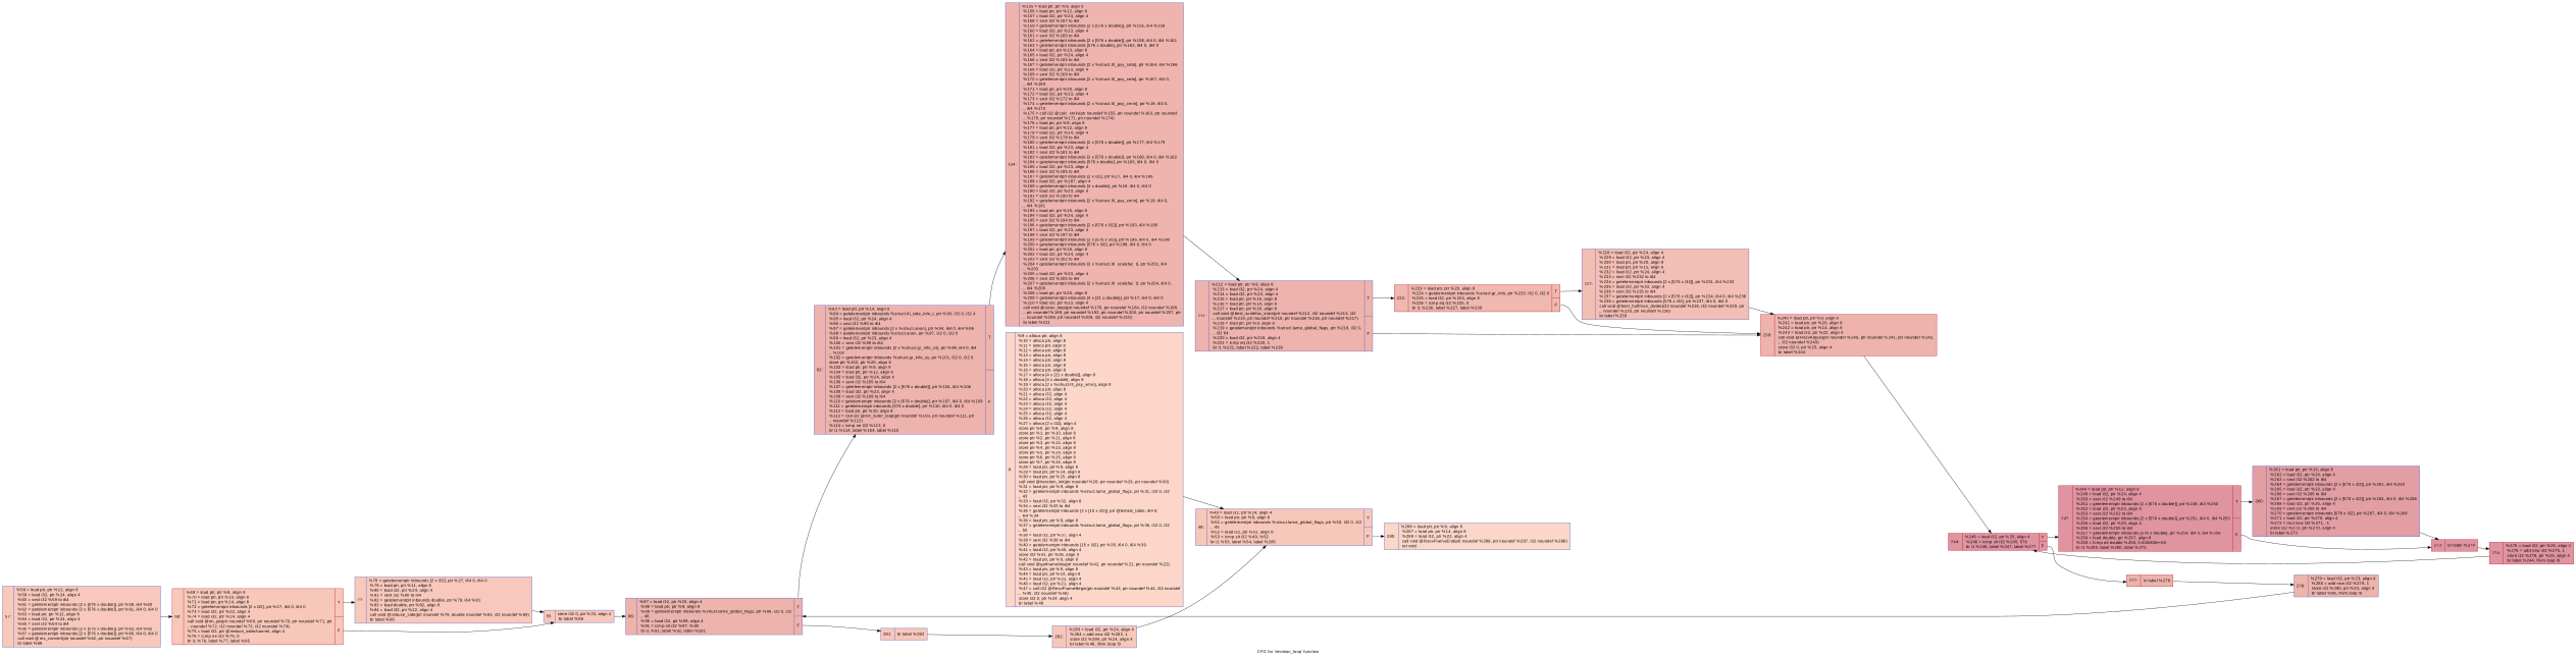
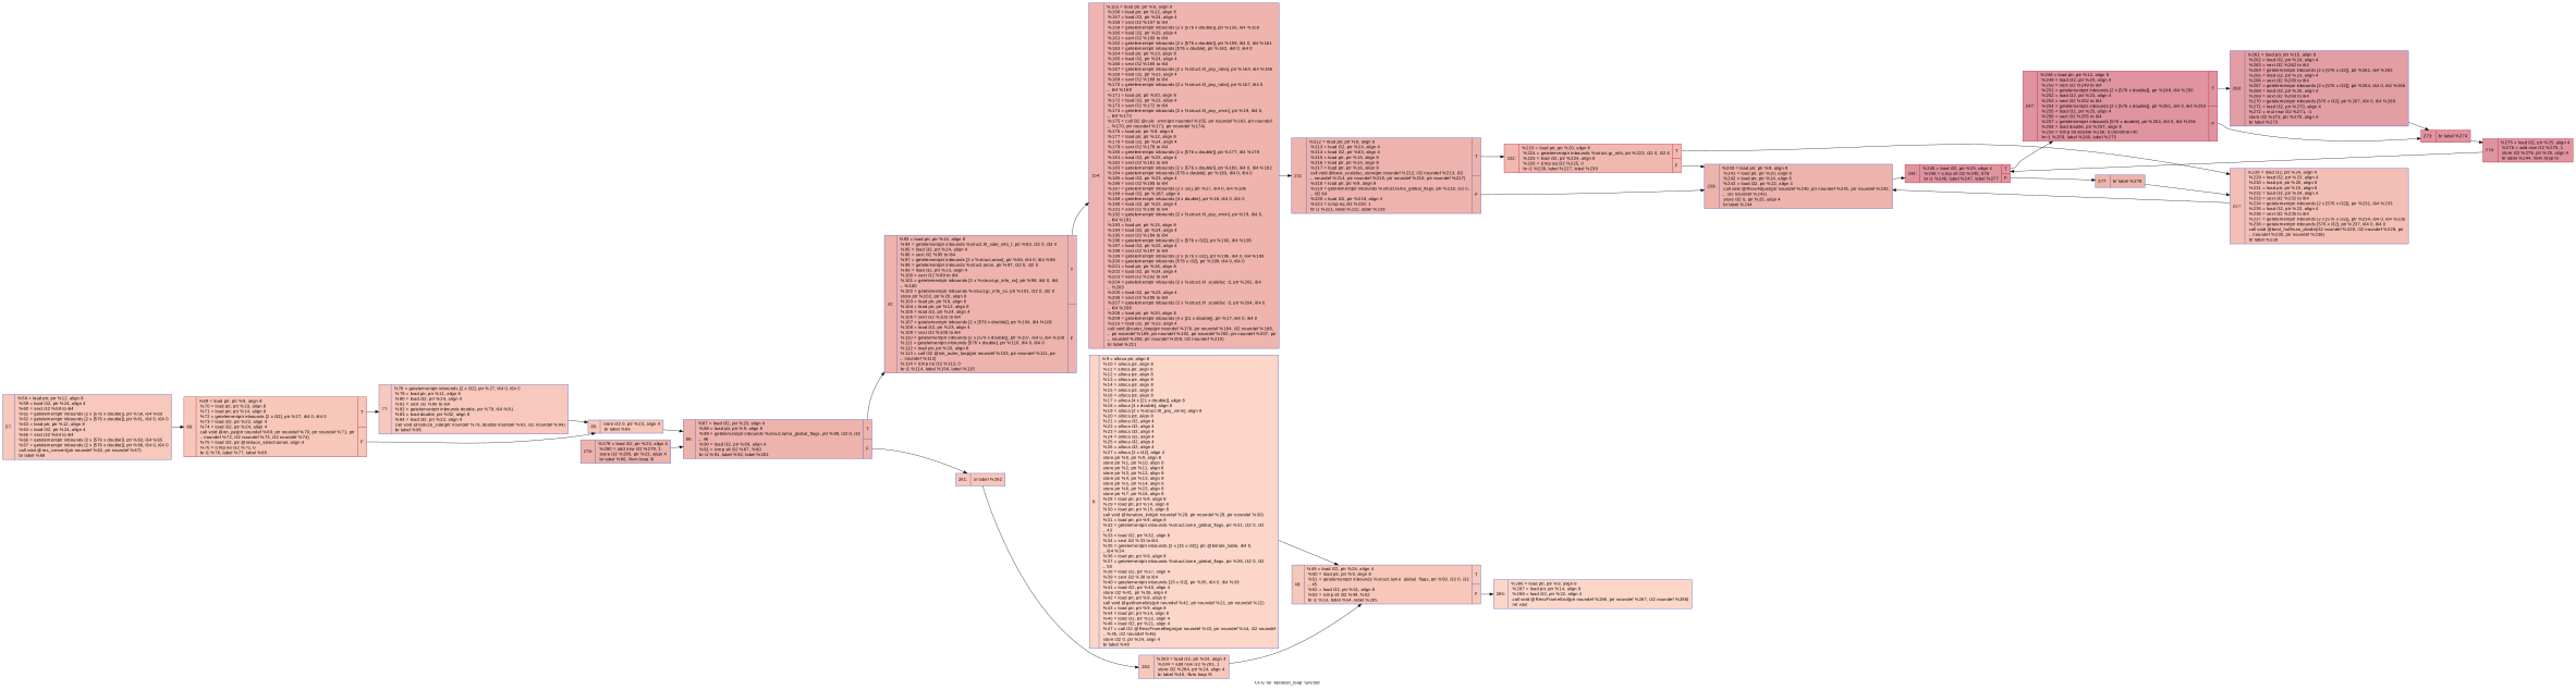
  digraph {
    fontname="Liberation Sans"
    label="CFG for 'iteration_loop' function"
    rankdir=LR
    node [color="#3d50c3ff" fillcolor="#d6524470" fontname="Liberation Sans" shape=record style=filled]
    edge [fontname="Liberation Sans"]
    n1 [fillcolor="#f6a38570" label="{8:\l|  %9 = alloca ptr, align 8\l  %10 = alloca ptr, align 8\l  %11 = alloca ptr, align 8\l  %12 = alloca ptr, align 8\l  %13 = alloca ptr, align 8\l  %14 = alloca ptr, align 8\l  %15 = alloca ptr, align 8\l  %16 = alloca ptr, align 8\l  %17 = alloca [4 x [21 x double]], align 8\l  %18 = alloca [4 x double], align 8\l  %19 = alloca [2 x %struct.III_psy_xmin], align 8\l  %20 = alloca ptr, align 8\l  %21 = alloca i32, align 4\l  %22 = alloca i32, align 4\l  %23 = alloca i32, align 4\l  %24 = alloca i32, align 4\l  %25 = alloca i32, align 4\l  %26 = alloca i32, align 4\l  %27 = alloca [2 x i32], align 4\l  store ptr %0, ptr %9, align 8\l  store ptr %1, ptr %10, align 8\l  store ptr %2, ptr %11, align 8\l  store ptr %3, ptr %12, align 8\l  store ptr %4, ptr %13, align 8\l  store ptr %5, ptr %14, align 8\l  store ptr %6, ptr %15, align 8\l  store ptr %7, ptr %16, align 8\l  %28 = load ptr, ptr %9, align 8\l  %29 = load ptr, ptr %14, align 8\l  %30 = load ptr, ptr %15, align 8\l  call void @iteration_init(ptr noundef %28, ptr noundef %29, ptr noundef %30)\l  %31 = load ptr, ptr %9, align 8\l  %32 = getelementptr inbounds %struct.lame_global_flags, ptr %31, i32 0, i32\l... 43\l  %33 = load i32, ptr %32, align 8\l  %34 = sext i32 %33 to i64\l  %35 = getelementptr inbounds [2 x [15 x i32]], ptr @bitrate_table, i64 0,\l... i64 %34\l  %36 = load ptr, ptr %9, align 8\l  %37 = getelementptr inbounds %struct.lame_global_flags, ptr %36, i32 0, i32\l... 50\l  %38 = load i32, ptr %37, align 4\l  %39 = sext i32 %38 to i64\l  %40 = getelementptr inbounds [15 x i32], ptr %35, i64 0, i64 %39\l  %41 = load i32, ptr %40, align 4\l  store i32 %41, ptr %26, align 4\l  %42 = load ptr, ptr %9, align 8\l  call void @getframebits(ptr noundef %42, ptr noundef %21, ptr noundef %22)\l  %43 = load ptr, ptr %9, align 8\l  %44 = load ptr, ptr %14, align 8\l  %45 = load i32, ptr %22, align 4\l  %46 = load i32, ptr %21, align 4\l  %47 = call i32 @ResvFrameBegin(ptr noundef %43, ptr noundef %44, i32 noundef\l... %45, i32 noundef %46)\l  store i32 0, ptr %24, align 4\l  br label %48\l}"]
    n2 [fillcolor="#ec7f6370" label="{48:\l|  %49 = load i32, ptr %24, align 4\l  %50 = load ptr, ptr %9, align 8\l  %51 = getelementptr inbounds %struct.lame_global_flags, ptr %50, i32 0, i32\l... 45\l  %52 = load i32, ptr %51, align 8\l  %53 = icmp slt i32 %49, %52\l  br i1 %53, label %54, label %285\l|{<s0>T|<s1>F}}"]
    n3 [fillcolor="#f6a38570" label="{285:\l|  %286 = load ptr, ptr %9, align 8\l  %287 = load ptr, ptr %14, align 8\l  %288 = load i32, ptr %22, align 4\l  call void @ResvFrameEnd(ptr noundef %286, ptr noundef %287, i32 noundef %288)\l  ret void\l}"]
    n4 [fillcolor="#ed836670" label="{57:\l|  %58 = load ptr, ptr %12, align 8\l  %59 = load i32, ptr %24, align 4\l  %60 = sext i32 %59 to i64\l  %61 = getelementptr inbounds [2 x [576 x double]], ptr %58, i64 %60\l  %62 = getelementptr inbounds [2 x [576 x double]], ptr %61, i64 0, i64 0\l  %63 = load ptr, ptr %12, align 8\l  %64 = load i32, ptr %24, align 4\l  %65 = sext i32 %64 to i64\l  %66 = getelementptr inbounds [2 x [576 x double]], ptr %63, i64 %65\l  %67 = getelementptr inbounds [2 x [576 x double]], ptr %66, i64 0, i64 0\l  call void @ms_convert(ptr noundef %62, ptr noundef %67)\l  br label %68\l}"]
    n5 [color="#b70d28ff" fillcolor="#ec7f6370" label="{68:\l|  %69 = load ptr, ptr %9, align 8\l  %70 = load ptr, ptr %10, align 8\l  %71 = load ptr, ptr %14, align 8\l  %72 = getelementptr inbounds [2 x i32], ptr %27, i64 0, i64 0\l  %73 = load i32, ptr %22, align 4\l  %74 = load i32, ptr %24, align 4\l  call void @on_pe(ptr noundef %69, ptr noundef %70, ptr noundef %71, ptr\l... noundef %72, i32 noundef %73, i32 noundef %74)\l  %75 = load i32, ptr @reduce_sidechannel, align 4\l  %76 = icmp ne i32 %75, 0\l  br i1 %76, label %77, label %85\l|{<s0>T|<s1>F}}"]
    n6 [fillcolor="#ed836670" label="{77:\l|  %78 = getelementptr inbounds [2 x i32], ptr %27, i64 0, i64 0\l  %79 = load ptr, ptr %11, align 8\l  %80 = load i32, ptr %24, align 4\l  %81 = sext i32 %80 to i64\l  %82 = getelementptr inbounds double, ptr %79, i64 %81\l  %83 = load double, ptr %82, align 8\l  %84 = load i32, ptr %22, align 4\l  call void @reduce_side(ptr noundef %78, double noundef %83, i32 noundef %84)\l  br label %85\l}"]
    n7 [fillcolor="#ec7f6370" label="{85:\l|  store i32 0, ptr %23, align 4\l  br label %86\l}"]
    n8 [label="{86:\l|  %87 = load i32, ptr %23, align 4\l  %88 = load ptr, ptr %9, align 8\l  %89 = getelementptr inbounds %struct.lame_global_flags, ptr %88, i32 0, i32\l... 46\l  %90 = load i32, ptr %89, align 4\l  %91 = icmp slt i32 %87, %90\l  br i1 %91, label %92, label %281\l|{<s0>T|<s1>F}}"]
    n9 [label="{92:\l|  %93 = load ptr, ptr %14, align 8\l  %94 = getelementptr inbounds %struct.III_side_info_t, ptr %93, i32 0, i32 4\l  %95 = load i32, ptr %24, align 4\l  %96 = sext i32 %95 to i64\l  %97 = getelementptr inbounds [2 x %struct.anon], ptr %94, i64 0, i64 %96\l  %98 = getelementptr inbounds %struct.anon, ptr %97, i32 0, i32 0\l  %99 = load i32, ptr %23, align 4\l  %100 = sext i32 %99 to i64\l  %101 = getelementptr inbounds [2 x %struct.gr_info_ss], ptr %98, i64 0, i64\l... %100\l  %102 = getelementptr inbounds %struct.gr_info_ss, ptr %101, i32 0, i32 0\l  store ptr %102, ptr %20, align 8\l  %103 = load ptr, ptr %9, align 8\l  %104 = load ptr, ptr %12, align 8\l  %105 = load i32, ptr %24, align 4\l  %106 = sext i32 %105 to i64\l  %107 = getelementptr inbounds [2 x [576 x double]], ptr %104, i64 %106\l  %108 = load i32, ptr %23, align 4\l  %109 = sext i32 %108 to i64\l  %110 = getelementptr inbounds [2 x [576 x double]], ptr %107, i64 0, i64 %109\l  %111 = getelementptr inbounds [576 x double], ptr %110, i64 0, i64 0\l  %112 = load ptr, ptr %20, align 8\l  %113 = call i32 @init_outer_loop(ptr noundef %103, ptr noundef %111, ptr\l... noundef %112)\l  %114 = icmp ne i32 %113, 0\l  br i1 %114, label %154, label %115\l|{<s0>T|<s1>F}}"]
    n10 [fillcolor="#ec7f6370" label="{281:\l|  br label %282\l}"]
    n11 [fillcolor="#d8564670" label="{154:\l|  %155 = load ptr, ptr %9, align 8\l  %156 = load ptr, ptr %12, align 8\l  %157 = load i32, ptr %24, align 4\l  %158 = sext i32 %157 to i64\l  %159 = getelementptr inbounds [2 x [576 x double]], ptr %156, i64 %158\l  %160 = load i32, ptr %23, align 4\l  %161 = sext i32 %160 to i64\l  %162 = getelementptr inbounds [2 x [576 x double]], ptr %159, i64 0, i64 %161\l  %163 = getelementptr inbounds [576 x double], ptr %162, i64 0, i64 0\l  %164 = load ptr, ptr %13, align 8\l  %165 = load i32, ptr %24, align 4\l  %166 = sext i32 %165 to i64\l  %167 = getelementptr inbounds [2 x %struct.III_psy_ratio], ptr %164, i64 %166\l  %168 = load i32, ptr %23, align 4\l  %169 = sext i32 %168 to i64\l  %170 = getelementptr inbounds [2 x %struct.III_psy_ratio], ptr %167, i64 0,\l... i64 %169\l  %171 = load ptr, ptr %20, align 8\l  %172 = load i32, ptr %23, align 4\l  %173 = sext i32 %172 to i64\l  %174 = getelementptr inbounds [2 x %struct.III_psy_xmin], ptr %19, i64 0,\l... i64 %173\l  %175 = call i32 @calc_xmin(ptr noundef %155, ptr noundef %163, ptr noundef\l... %170, ptr noundef %171, ptr noundef %174)\l  %176 = load ptr, ptr %9, align 8\l  %177 = load ptr, ptr %12, align 8\l  %178 = load i32, ptr %24, align 4\l  %179 = sext i32 %178 to i64\l  %180 = getelementptr inbounds [2 x [576 x double]], ptr %177, i64 %179\l  %181 = load i32, ptr %23, align 4\l  %182 = sext i32 %181 to i64\l  %183 = getelementptr inbounds [2 x [576 x double]], ptr %180, i64 0, i64 %182\l  %184 = getelementptr inbounds [576 x double], ptr %183, i64 0, i64 0\l  %185 = load i32, ptr %23, align 4\l  %186 = sext i32 %185 to i64\l  %187 = getelementptr inbounds [2 x i32], ptr %27, i64 0, i64 %186\l  %188 = load i32, ptr %187, align 4\l  %189 = getelementptr inbounds [4 x double], ptr %18, i64 0, i64 0\l  %190 = load i32, ptr %23, align 4\l  %191 = sext i32 %190 to i64\l  %192 = getelementptr inbounds [2 x %struct.III_psy_xmin], ptr %19, i64 0,\l... i64 %191\l  %193 = load ptr, ptr %15, align 8\l  %194 = load i32, ptr %24, align 4\l  %195 = sext i32 %194 to i64\l  %196 = getelementptr inbounds [2 x [576 x i32]], ptr %193, i64 %195\l  %197 = load i32, ptr %23, align 4\l  %198 = sext i32 %197 to i64\l  %199 = getelementptr inbounds [2 x [576 x i32]], ptr %196, i64 0, i64 %198\l  %200 = getelementptr inbounds [576 x i32], ptr %199, i64 0, i64 0\l  %201 = load ptr, ptr %16, align 8\l  %202 = load i32, ptr %24, align 4\l  %203 = sext i32 %202 to i64\l  %204 = getelementptr inbounds [2 x %struct.III_scalefac_t], ptr %201, i64\l... %203\l  %205 = load i32, ptr %23, align 4\l  %206 = sext i32 %205 to i64\l  %207 = getelementptr inbounds [2 x %struct.III_scalefac_t], ptr %204, i64 0,\l... i64 %206\l  %208 = load ptr, ptr %20, align 8\l  %209 = getelementptr inbounds [4 x [21 x double]], ptr %17, i64 0, i64 0\l  %210 = load i32, ptr %23, align 4\l  call void @outer_loop(ptr noundef %176, ptr noundef %184, i32 noundef %188,\l... ptr noundef %189, ptr noundef %192, ptr noundef %200, ptr noundef %207, ptr\l... noundef %208, ptr noundef %209, i32 noundef %210)\l  br label %211\l}"]
    n12 [fillcolor="#ec7f6370" label="{282:\l|  %283 = load i32, ptr %24, align 4\l  %284 = add nsw i32 %283, 1\l  store i32 %284, ptr %24, align 4\l  br label %48, !llvm.loop !9\l}"]
-   n13 [label="{211:\l|  %212 = load ptr, ptr %9, align 8\l  %213 = load i32, ptr %24, align 4\l  %214 = load i32, ptr %23, align 4\l  %215 = load ptr, ptr %15, align 8\l  %216 = load ptr, ptr %14, align 8\l  %217 = load ptr, ptr %16, align 8\l  call void @best_scalefac_store(ptr noundef %212, i32 noundef %213, i32\l... noundef %214, ptr noundef %215, ptr noundef %216, ptr noundef %217)\l  %218 = load ptr, ptr %9, align 8\l  %219 = getelementptr inbounds %struct.lame_global_flags, ptr %218, i32 0,\l... i32 64\l  %220 = load i32, ptr %219, align 4\l  %221 = icmp eq i32 %220, 1\l  br i1 %221, label %222, label %239\l|{<s0>T|<s1>F}}"]
+   n13 [label="{211:\l|  %212 = load ptr, ptr %9, align 8\l  %213 = load i32, ptr %24, align 4\l  %214 = load i32, ptr %63, align 4\l  %215 = load ptr, ptr %15, align 8\l  %216 = load ptr, ptr %14, align 8\l  %217 = load ptr, ptr %16, align 8\l  call void @best_scalefac_store(ptr noundef %212, i32 noundef %213, i32\l... noundef %214, ptr noundef %215, ptr noundef %216, ptr noundef %217)\l  %218 = load ptr, ptr %9, align 8\l  %219 = getelementptr inbounds %struct.lame_global_flags, ptr %218, i32 0,\l... i32 64\l  %220 = load i32, ptr %219, align 4\l  %221 = icmp eq i32 %220, 1\l  br i1 %221, label %222, label %239\l|{<s0>T|<s1>F}}"]
    n14 [color="#b70d28ff" fillcolor="#dc5d4a70" label="{222:\l|  %223 = load ptr, ptr %20, align 8\l  %224 = getelementptr inbounds %struct.gr_info, ptr %223, i32 0, i32 6\l  %225 = load i32, ptr %224, align 8\l  %226 = icmp eq i32 %225, 0\l  br i1 %226, label %227, label %239\l|{<s0>T|<s1>F}}"]
-   n15 [color="#b70d28ff" label="{239:\l|  %240 = load ptr, ptr %9, align 8\l  %241 = load ptr, ptr %20, align 8\l  %242 = load ptr, ptr %14, align 8\l  %243 = load i32, ptr %22, align 4\l  call void @ResvAdjust(ptr noundef %240, ptr noundef %241, ptr noundef %242,\l... i32 noundef %243)\l  store i32 0, ptr %25, align 4\l  br label %244\l}"]
+   n15 [label="{239:\l|  %240 = load ptr, ptr %9, align 8\l  %241 = load ptr, ptr %20, align 8\l  %242 = load ptr, ptr %14, align 8\l  %243 = load i32, ptr %22, align 4\l  call void @ResvAdjust(ptr noundef %240, ptr noundef %241, ptr noundef %242,\l... i32 noundef %243)\l  store i32 0, ptr %25, align 4\l  br label %244\l}"]
    n16 [fillcolor="#e36c5570" label="{227:\l|  %228 = load i32, ptr %24, align 4\l  %229 = load i32, ptr %23, align 4\l  %230 = load ptr, ptr %20, align 8\l  %231 = load ptr, ptr %15, align 8\l  %232 = load i32, ptr %24, align 4\l  %233 = sext i32 %232 to i64\l  %234 = getelementptr inbounds [2 x [576 x i32]], ptr %231, i64 %233\l  %235 = load i32, ptr %23, align 4\l  %236 = sext i32 %235 to i64\l  %237 = getelementptr inbounds [2 x [576 x i32]], ptr %234, i64 0, i64 %236\l  %238 = getelementptr inbounds [576 x i32], ptr %237, i64 0, i64 0\l  call void @best_huffman_divide(i32 noundef %228, i32 noundef %229, ptr\l... noundef %230, ptr noundef %238)\l  br label %239\l}"]
    n17 [color="#b70d28ff" fillcolor="#b70d2870" label="{244:\l|  %245 = load i32, ptr %25, align 4\l  %246 = icmp slt i32 %245, 576\l  br i1 %246, label %247, label %277\l|{<s0>T|<s1>F}}"]
    n18 [color="#b70d28ff" fillcolor="#b70d2870" label="{247:\l|  %248 = load ptr, ptr %12, align 8\l  %249 = load i32, ptr %24, align 4\l  %250 = sext i32 %249 to i64\l  %251 = getelementptr inbounds [2 x [576 x double]], ptr %248, i64 %250\l  %252 = load i32, ptr %23, align 4\l  %253 = sext i32 %252 to i64\l  %254 = getelementptr inbounds [2 x [576 x double]], ptr %251, i64 0, i64 %253\l  %255 = load i32, ptr %25, align 4\l  %256 = sext i32 %255 to i64\l  %257 = getelementptr inbounds [576 x double], ptr %254, i64 0, i64 %256\l  %258 = load double, ptr %257, align 8\l  %259 = fcmp olt double %258, 0.000000e+00\l  br i1 %259, label %260, label %273\l|{<s0>T|<s1>F}}"]
-   n19 [color="#b70d28ff" label="{277:\l|  br label %278\l}"]
+   n19 [label="{277:\l|  br label %278\l}"]
    n20 [fillcolor="#be242e70" label="{260:\l|  %261 = load ptr, ptr %15, align 8\l  %262 = load i32, ptr %24, align 4\l  %263 = sext i32 %262 to i64\l  %264 = getelementptr inbounds [2 x [576 x i32]], ptr %261, i64 %263\l  %265 = load i32, ptr %23, align 4\l  %266 = sext i32 %265 to i64\l  %267 = getelementptr inbounds [2 x [576 x i32]], ptr %264, i64 0, i64 %266\l  %268 = load i32, ptr %25, align 4\l  %269 = sext i32 %268 to i64\l  %270 = getelementptr inbounds [576 x i32], ptr %267, i64 0, i64 %269\l  %271 = load i32, ptr %270, align 4\l  %272 = mul nsw i32 %271, -1\l  store i32 %272, ptr %270, align 4\l  br label %273\l}"]
    n21 [color="#b70d28ff" fillcolor="#b70d2870" label="{273:\l|  br label %274\l}"]
    n22 [label="{278:\l|  %279 = load i32, ptr %23, align 4\l  %280 = add nsw i32 %279, 1\l  store i32 %280, ptr %23, align 4\l  br label %86, !llvm.loop !8\l}"]
    n23 [color="#b70d28ff" fillcolor="#b70d2870" label="{274:\l|  %275 = load i32, ptr %25, align 4\l  %276 = add nsw i32 %275, 1\l  store i32 %276, ptr %25, align 4\l  br label %244, !llvm.loop !6\l}"]
    n1 -> n2
    n2 -> n3 [tailport=s1]
    n4 -> n5
    n5 -> n6 [tailport=s0]
    n5 -> n7 [tailport=s1]
    n6 -> n7
    n7 -> n8
    n8 -> n9 [tailport=s0]
    n8 -> n10 [tailport=s1]
    n9 -> n11 [tailport=s0]
    n10 -> n12
    n11 -> n13
    n12 -> n2
    n13 -> n14 [tailport=s0]
    n13 -> n15 [tailport=s1]
    n14 -> n15 [tailport=s1]
    n14 -> n16 [tailport=s0]
    n15 -> n17
    n16 -> n15
    n17 -> n18 [tailport=s0]
    n17 -> n19 [tailport=s1]
    n18 -> n20 [tailport=s0]
    n18 -> n21 [tailport=s1]
-   n19 -> n22
+   n19 -> n16
    n20 -> n21
    n21 -> n23
    n22 -> n8
    n23 -> n17
  }
